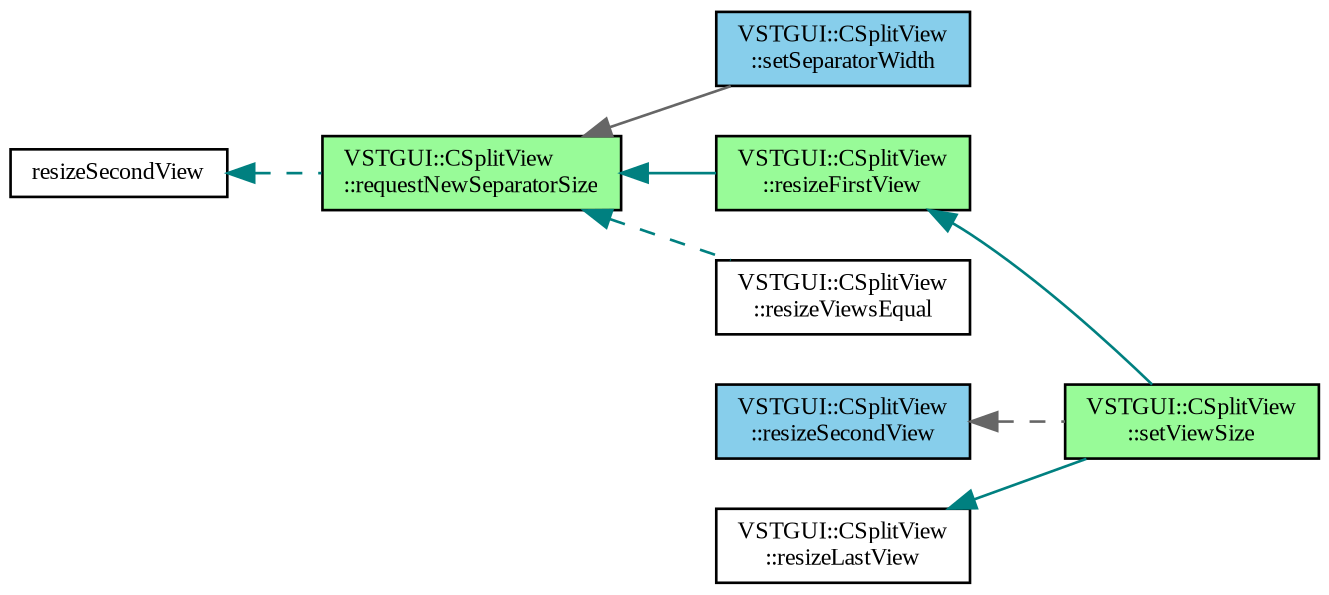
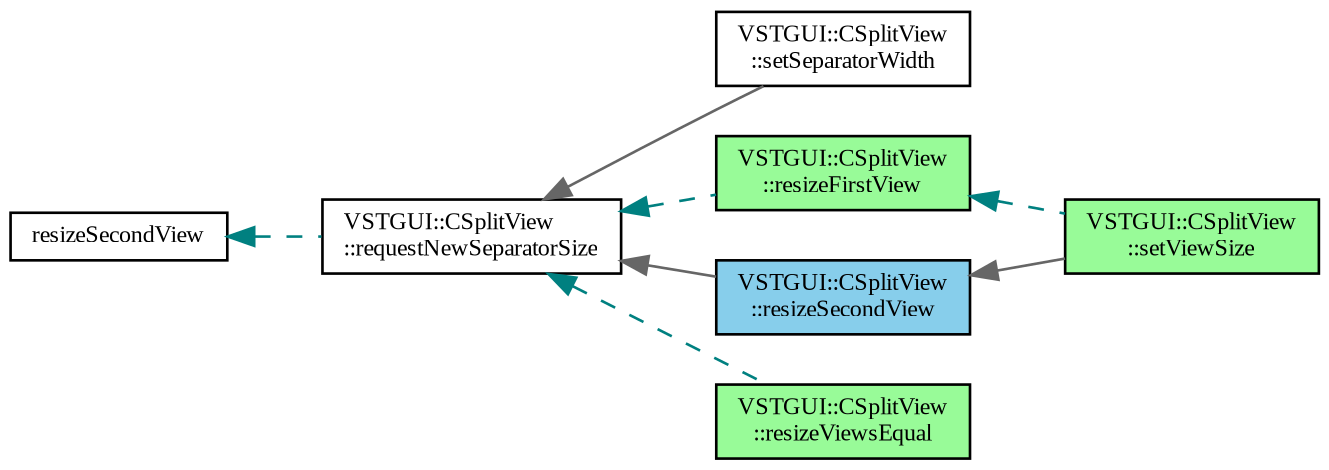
  digraph {
    fontname="Liberation Serif"
    rankdir=LR
    node [color=black fillcolor=palegreen fontname="Liberation Serif" fontsize=9 shape=record style=filled]
    edge [color=teal dir=back fontname="Liberation Serif" fontsize=9 labelfontname=Arial labelfontsize=9 style=dashed]
    n1 [fillcolor=white fontcolor=black height=0.2 label=resizeSecondView width=0.4]
-   n2 [height=0.2 label="VSTGUI::CSplitView\l::requestNewSeparatorSize" width=0.4]
-   n3 [fillcolor=skyblue height=0.2 label="VSTGUI::CSplitView\l::setSeparatorWidth" width=0.4]
+   n2 [fillcolor=white height=0.2 label="VSTGUI::CSplitView\l::requestNewSeparatorSize" width=0.4]
+   n3 [fillcolor=white height=0.2 label="VSTGUI::CSplitView\l::setSeparatorWidth" width=0.4]
    n4 [height=0.2 label="VSTGUI::CSplitView\l::resizeFirstView" width=0.4]
    n5 [fillcolor=skyblue height=0.2 label="VSTGUI::CSplitView\l::resizeSecondView" width=0.4]
-   n6 [fillcolor=white height=0.2 label="VSTGUI::CSplitView\l::resizeViewsEqual" width=0.4]
+   n6 [height=0.2 label="VSTGUI::CSplitView\l::resizeViewsEqual" width=0.4]
    n7 [height=0.2 label="VSTGUI::CSplitView\l::setViewSize" width=0.4]
-   n8 [fillcolor=white height=0.2 label="VSTGUI::CSplitView\l::resizeLastView" width=0.4]
    n1 -> n2
    n2 -> n3 [color=gray40 style=solid]
-   n2 -> n4 [style=solid]
+   n2 -> n4
+   n2 -> n5 [color=gray40 style=solid]
    n2 -> n6
-   n4 -> n7 [style=solid]
-   n5 -> n7 [color=gray40]
-   n8 -> n7 [style=solid]
+   n4 -> n7
+   n5 -> n7 [color=gray40 style=solid]
  }
